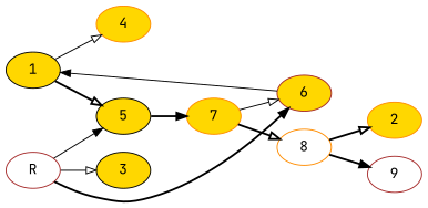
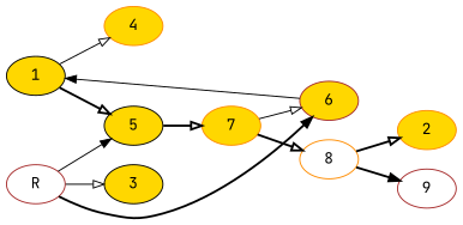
  digraph {
    fontname="JetBrains Mono"
    rankdir=LR
    node [color=darkorange fillcolor=gold fontname="JetBrains Mono" style=filled]
    edge [arrowhead=onormal fontname="JetBrains Mono" style=bold]
    1 [color=black]
    4
    5 [color=black]
    7
    6 [color=brown]
    8 [fillcolor=white]
    2
    9 [color=brown fillcolor=white]
    R [color=brown fillcolor=white]
    3 [color=black]
    1 -> 4 [style=solid]
    1 -> 5
-   5 -> 7 [arrowhead=normal]
+   5 -> 7
    7 -> 6 [style=solid]
    7 -> 8
    6 -> 1 [arrowhead=normal style=solid]
    8 -> 2
    8 -> 9 [arrowhead=normal]
    R -> 5 [arrowhead=normal style=solid]
    R -> 6 [arrowhead=normal]
    R -> 3 [style=solid]
  }
